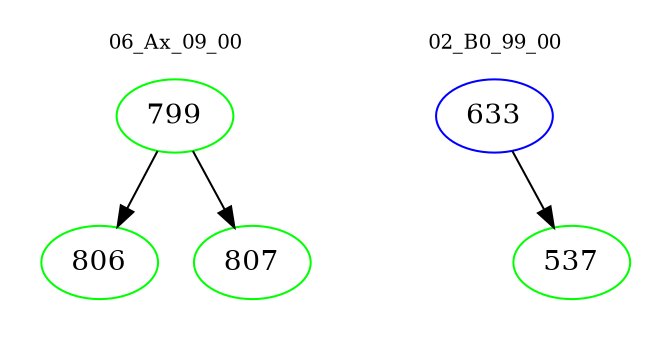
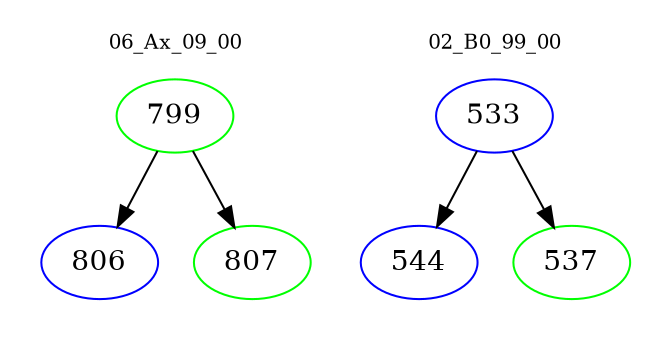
  digraph {
    node [color=green]
    edge [color=black]
    n1 [label=799]
-   n2 [label=806]
+   n2 [color=blue label=806]
    n3 [label=807]
-   n4 [color=blue label=633]
+   n4 [color=blue label=533]
+   n5 [color=blue label=544]
    n6 [label=537]
    subgraph cluster_1 {
      color=white
      fontsize=10
      label="06_Ax_09_00"
      n1
      n2
      n3
    }
    subgraph cluster_2 {
      color=white
      fontsize=10
      label="02_B0_99_00"
      n4
+     n5
      n6
    }
    n1 -> n2
    n1 -> n3
+   n4 -> n5
    n4 -> n6
  }
